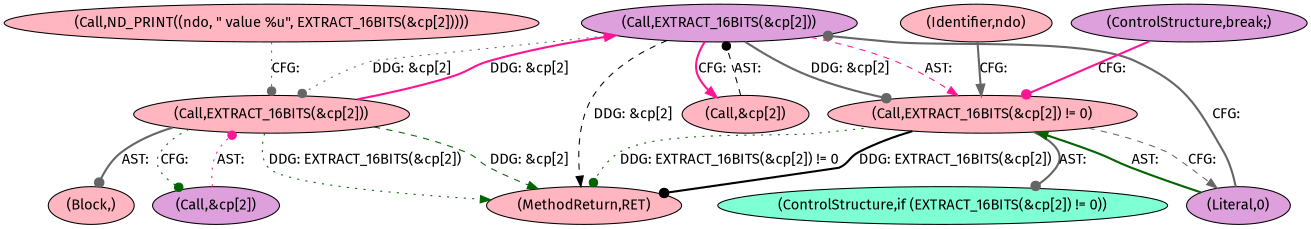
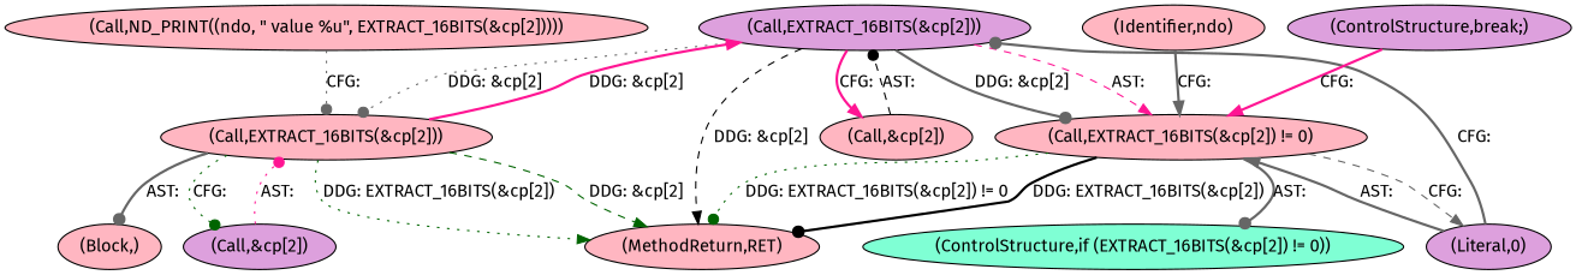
  digraph {
    fontname="Fira Sans"
    node [fillcolor=lightpink fontname="Fira Sans" style=filled]
    edge [arrowhead=dot color=gray40 fontname="Fira Sans" style=bold]
    n1 [fillcolor=plum label="(Call,EXTRACT_16BITS(&cp[2]))"]
    n2 [label="(Call,EXTRACT_16BITS(&cp[2]))"]
    n3 [label="(Call,EXTRACT_16BITS(&cp[2]) != 0)"]
    n4 [label="(MethodReturn,RET)"]
    n5 [label="(Call,&cp[2])"]
    n6 [fillcolor=plum label="(Call,&cp[2])"]
    n7 [label="(Block,)"]
    n8 [fillcolor=plum label="(Literal,0)"]
    n9 [fillcolor=aquamarine label="(ControlStructure,if (EXTRACT_16BITS(&cp[2]) != 0))"]
    n10 [label="(Call,ND_PRINT((ndo, \" value %u\", EXTRACT_16BITS(&cp[2]))))"]
    n11 [label="(Identifier,ndo)"]
    n12 [fillcolor=plum label="(ControlStructure,break;)"]
    n1 -> n2 [label="DDG: &cp[2]" style=dotted]
    n1 -> n3 [arrowhead=normal color=deeppink label="AST: " style=dashed]
    n1 -> n3 [label="DDG: &cp[2]"]
    n1 -> n4 [arrowhead=normal color=black label="DDG: &cp[2]" style=dashed]
    n1 -> n5 [arrowhead=normal color=deeppink label="CFG: "]
    n2 -> n1 [arrowhead=normal color=deeppink label="DDG: &cp[2]"]
    n2 -> n4 [arrowhead=normal color=darkgreen label="DDG: &cp[2]" style=dashed]
    n2 -> n4 [arrowhead=normal color=darkgreen label="DDG: EXTRACT_16BITS(&cp[2])" style=dotted]
    n2 -> n6 [color=darkgreen label="CFG: " style=dotted]
    n2 -> n7 [label="AST: "]
    n3 -> n4 [color=darkgreen label="DDG: EXTRACT_16BITS(&cp[2]) != 0" style=dotted]
    n3 -> n4 [color=black label="DDG: EXTRACT_16BITS(&cp[2])"]
    n3 -> n8 [arrowhead=normal label="CFG: " style=dashed]
    n3 -> n9 [label="AST: "]
    n5 -> n1 [color=black label="AST: " style=dashed]
    n6 -> n2 [color=deeppink label="AST: " style=dotted]
    n8 -> n1 [label="CFG: "]
-   n8 -> n3 [arrowhead=normal color=darkgreen label="AST: "]
+   n8 -> n3 [arrowhead=normal label="AST: "]
    n10 -> n2 [label="CFG: " style=dotted]
    n11 -> n3 [arrowhead=normal label="CFG: "]
-   n12 -> n3 [color=deeppink label="CFG: "]
+   n12 -> n3 [arrowhead=normal color=deeppink label="CFG: "]
  }
